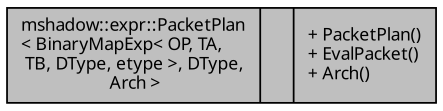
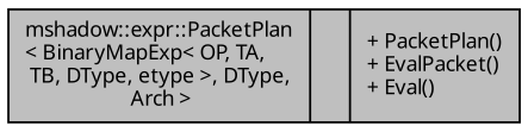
  digraph {
    rankdir=LR
    fontname="Noto Sans"
-   n1 [color=black fillcolor=grey75 fontcolor=black fontname="Noto Sans" fontsize=10 height=0.2 label="{mshadow::expr::PacketPlan\l\< BinaryMapExp\< OP, TA,\l TB, DType, etype \>, DType,\l Arch \>\n||+ PacketPlan()\l+ EvalPacket()\l+ Arch()\l}" shape=record style=filled width=0.4]
+   n1 [color=black fillcolor=grey75 fontcolor=black fontname="Noto Sans" fontsize=10 height=0.2 label="{mshadow::expr::PacketPlan\l\< BinaryMapExp\< OP, TA,\l TB, DType, etype \>, DType,\l Arch \>\n||+ PacketPlan()\l+ EvalPacket()\l+ Eval()\l}" shape=record style=filled width=0.4]
  }
